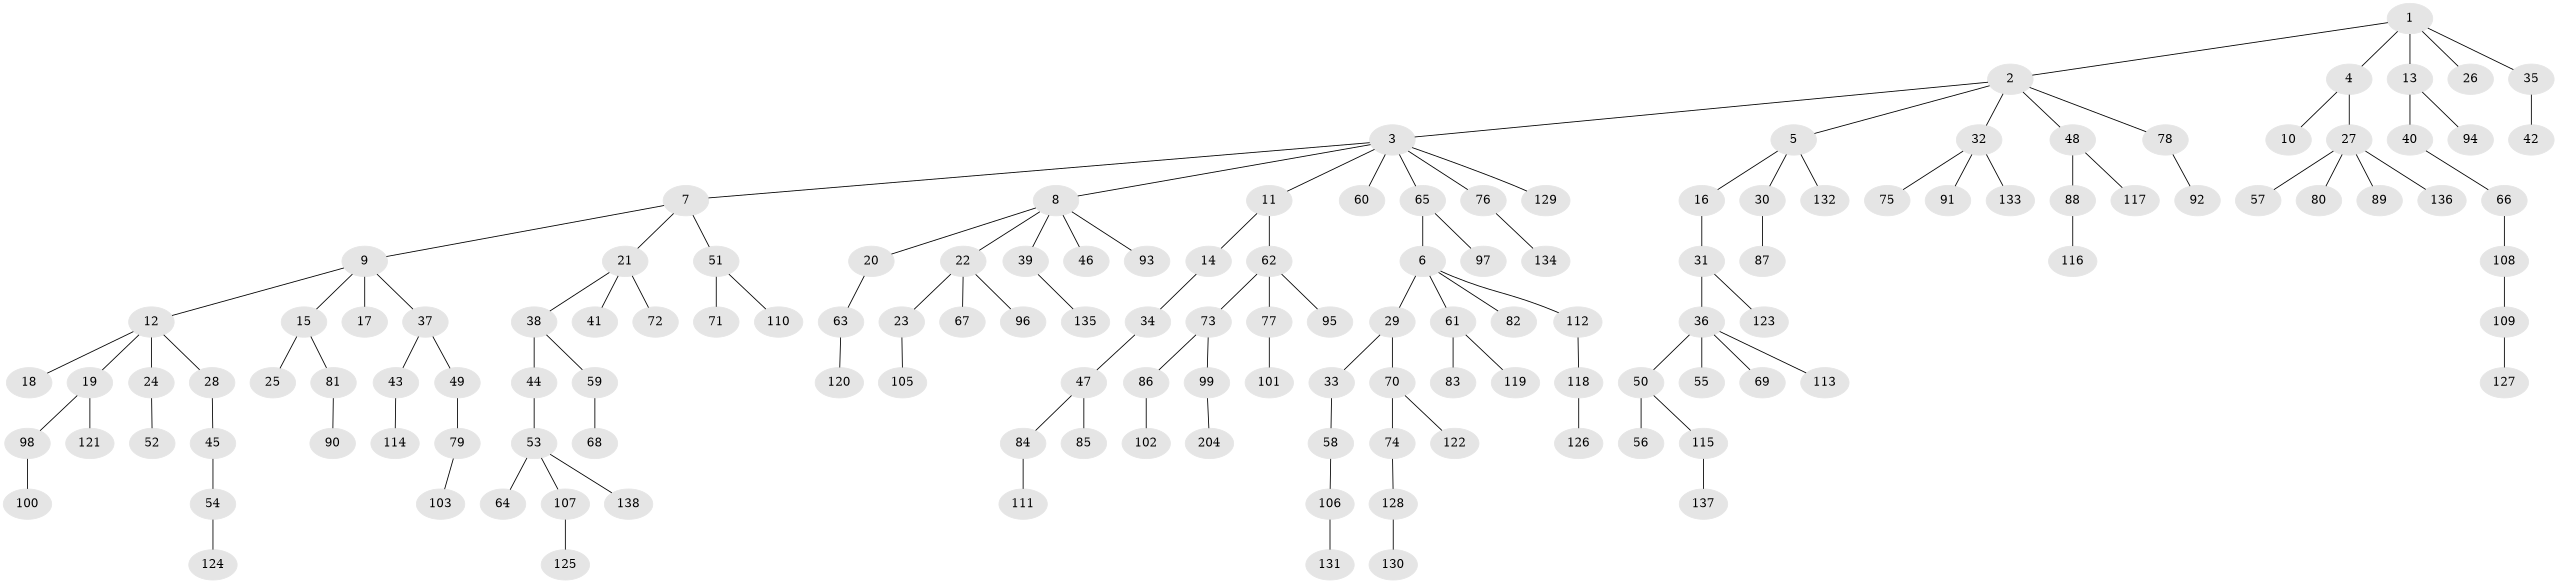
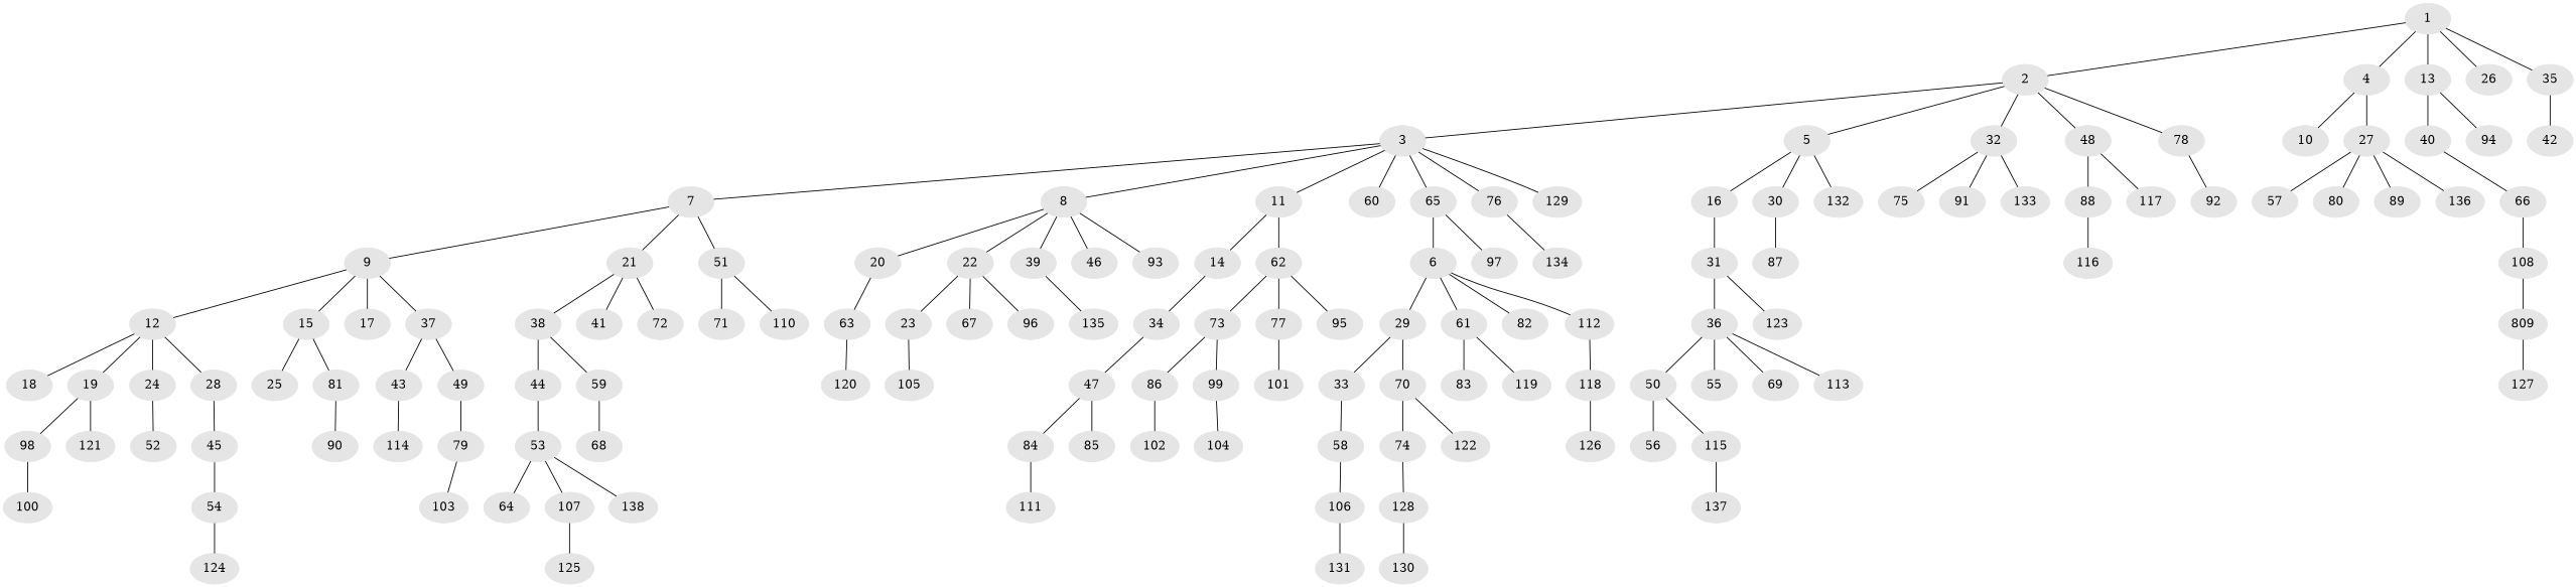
  graph {
    node [color=gray90 style=filled]
    1
    2
    4
    13
    26
    35
    3
    5
    32
    48
    78
    10
    27
    40
    94
    42
    7
    8
    11
    60
    65
    76
    129
    16
    30
    132
    75
    91
    133
    88
    117
    92
    6
    29
    61
    82
    112
    9
    21
    51
    20
    22
    39
    46
    93
    14
    62
    97
    134
    57
    80
    89
    136
    31
    87
    33
    70
    83
    119
    118
    12
    15
    17
    37
    38
    41
    72
    71
    110
    63
    23
    67
    96
    135
    18
    19
    24
    28
    25
    81
    43
    49
    34
    73
    77
    95
    98
    121
    52
    45
    66
    47
    90
    36
    123
    100
    120
    44
    59
    105
    54
    58
    74
    122
    50
    55
    69
    113
    106
    84
    85
    56
    115
    114
    79
    53
    68
    108
    64
    107
    138
    124
    111
    116
    103
    137
    125
    131
    86
    99
    101
-   109
+   109 [label=809]
    128
    102
-   104 [label=204]
+   104
    130
    127
    126
    1 -- 2
    1 -- 4
    1 -- 13
    1 -- 26
    1 -- 35
    2 -- 3
    2 -- 5
    2 -- 32
    2 -- 48
    2 -- 78
    4 -- 10
    4 -- 27
    13 -- 40
    13 -- 94
    35 -- 42
    3 -- 7
    3 -- 8
    3 -- 11
    3 -- 60
    3 -- 65
    3 -- 76
    3 -- 129
    5 -- 16
    5 -- 30
    5 -- 132
    32 -- 75
    32 -- 91
    32 -- 133
    48 -- 88
    48 -- 117
    78 -- 92
    27 -- 57
    27 -- 80
    27 -- 89
    27 -- 136
    40 -- 66
    7 -- 9
    7 -- 21
    7 -- 51
    8 -- 20
    8 -- 22
    8 -- 39
    8 -- 46
    8 -- 93
    11 -- 14
    11 -- 62
    65 -- 6
    65 -- 97
    76 -- 134
    16 -- 31
    30 -- 87
    88 -- 116
    6 -- 29
    6 -- 61
    6 -- 82
    6 -- 112
    29 -- 33
    29 -- 70
    61 -- 83
    61 -- 119
    112 -- 118
    9 -- 12
    9 -- 15
    9 -- 17
    9 -- 37
    21 -- 38
    21 -- 41
    21 -- 72
    51 -- 71
    51 -- 110
    20 -- 63
    22 -- 23
    22 -- 67
    22 -- 96
    39 -- 135
    14 -- 34
    62 -- 73
    62 -- 77
    62 -- 95
    31 -- 36
    31 -- 123
    33 -- 58
    70 -- 74
    70 -- 122
    118 -- 126
    12 -- 18
    12 -- 19
    12 -- 24
    12 -- 28
    15 -- 25
    15 -- 81
    37 -- 43
    37 -- 49
    38 -- 44
    38 -- 59
    63 -- 120
    23 -- 105
    19 -- 98
    19 -- 121
    24 -- 52
    28 -- 45
    81 -- 90
    43 -- 114
    49 -- 79
    34 -- 47
    73 -- 86
    73 -- 99
    77 -- 101
    98 -- 100
    45 -- 54
    66 -- 108
    47 -- 84
    47 -- 85
    36 -- 50
    36 -- 55
    36 -- 69
    36 -- 113
    44 -- 53
    59 -- 68
    54 -- 124
    58 -- 106
    74 -- 128
    50 -- 56
    50 -- 115
    106 -- 131
    84 -- 111
    115 -- 137
    79 -- 103
    53 -- 64
    53 -- 107
    53 -- 138
    108 -- 109
    107 -- 125
    86 -- 102
    99 -- 104
    109 -- 127
    128 -- 130
  }
